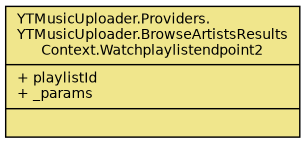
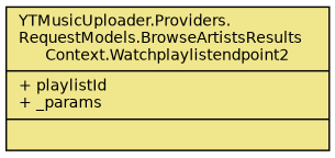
  digraph {
-   n1 [color=black fillcolor=khaki fontcolor=black fontname=Helvetica fontsize=10 height=0.2 label="{YTMusicUploader.Providers.\lYTMusicUploader.BrowseArtistsResults\lContext.Watchplaylistendpoint2\n|+ playlistId\l+ _params\l|}" shape=record style=filled width=0.4]
+   n1 [color=black fillcolor=khaki fontcolor=black fontname=Helvetica fontsize=10 height=0.2 label="{YTMusicUploader.Providers.\lRequestModels.BrowseArtistsResults\lContext.Watchplaylistendpoint2\n|+ playlistId\l+ _params\l|}" shape=record style=filled width=0.4]
  }
